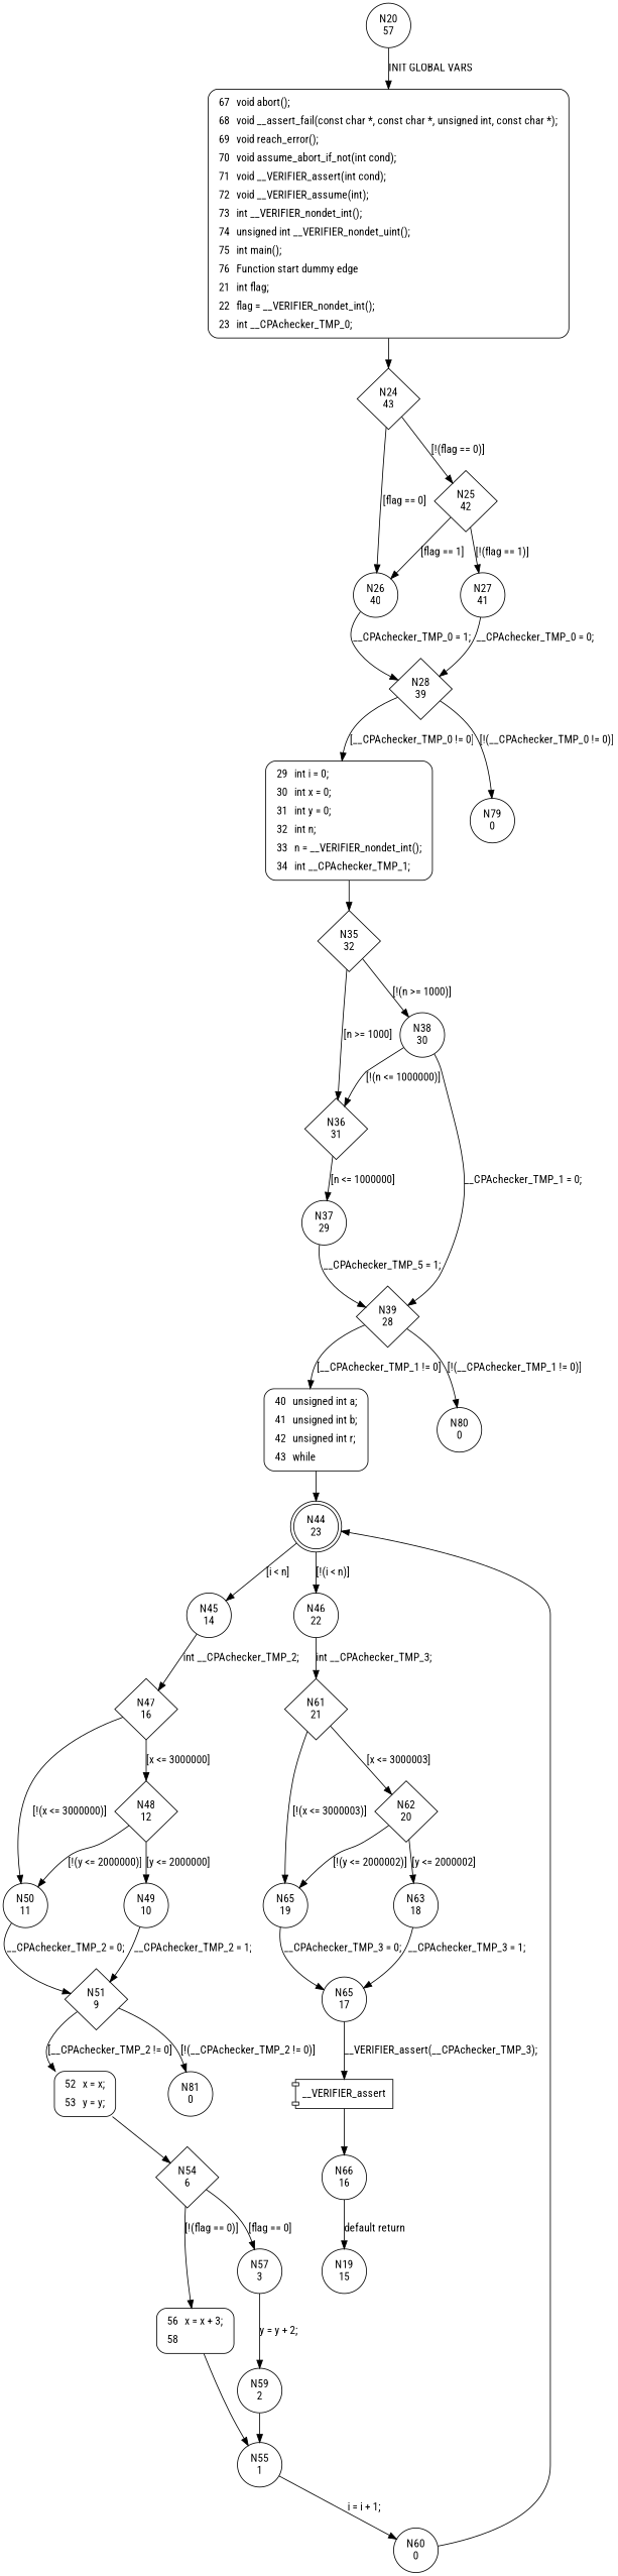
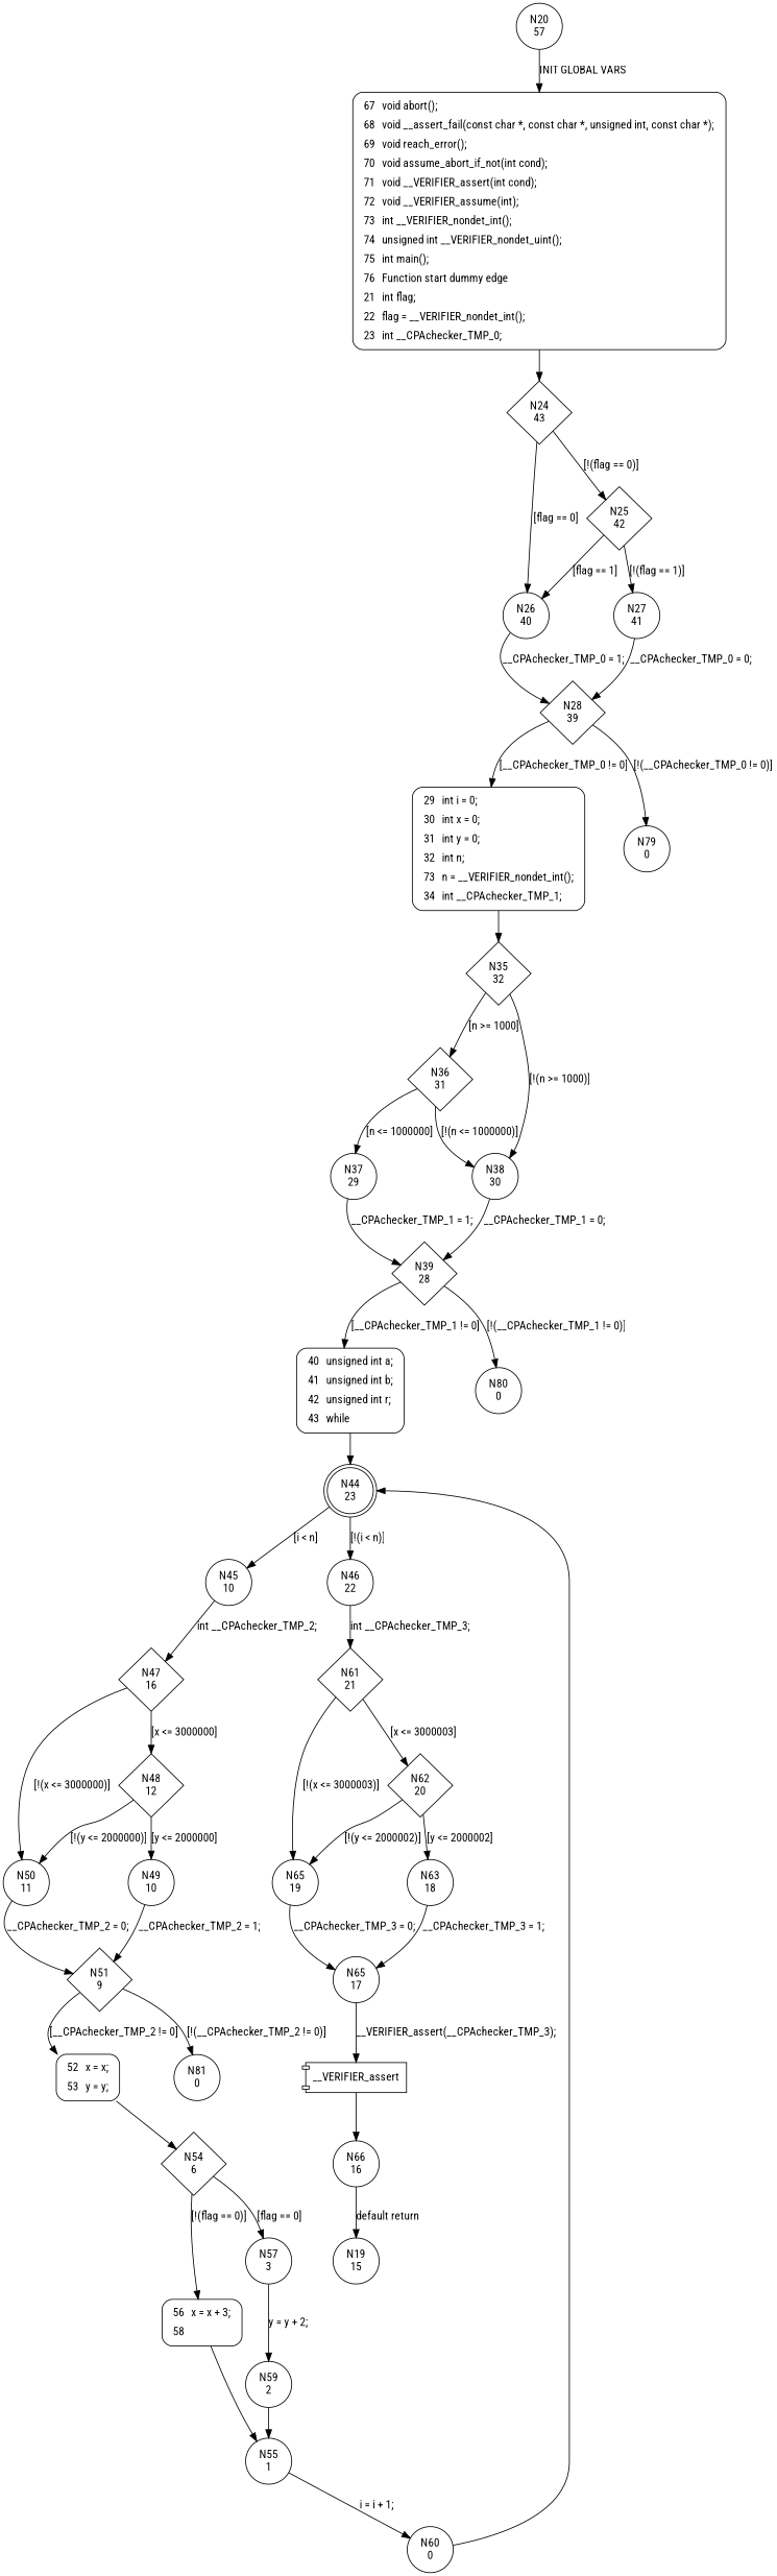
  digraph {
    fontname="Roboto Condensed"
    node [fontname="Roboto Condensed" shape=circle]
    edge [fontname="Roboto Condensed"]
    n1 [label="N20\n57"]
    n2 [fillcolor=white label=<<table border="0" cellborder="0" cellpadding="3" bgcolor="white"><tr><td align="right">67</td><td align="left">void abort();</td></tr><tr><td align="right">68</td><td align="left">void __assert_fail(const char *, const char *, unsigned int, const char *);</td></tr><tr><td align="right">69</td><td align="left">void reach_error();</td></tr><tr><td align="right">70</td><td align="left">void assume_abort_if_not(int cond);</td></tr><tr><td align="right">71</td><td align="left">void __VERIFIER_assert(int cond);</td></tr><tr><td align="right">72</td><td align="left">void __VERIFIER_assume(int);</td></tr><tr><td align="right">73</td><td align="left">int __VERIFIER_nondet_int();</td></tr><tr><td align="right">74</td><td align="left">unsigned int __VERIFIER_nondet_uint();</td></tr><tr><td align="right">75</td><td align="left">int main();</td></tr><tr><td align="right">76</td><td align="left">Function start dummy edge</td></tr><tr><td align="right">21</td><td align="left">int flag;</td></tr><tr><td align="right">22</td><td align="left">flag = __VERIFIER_nondet_int();</td></tr><tr><td align="right">23</td><td align="left">int __CPAchecker_TMP_0;</td></tr></table>> penwidth=1 shape=Mrecord style="filled,bold"]
    n3 [label="N24\n43" shape=diamond]
    n4 [label="N26\n40"]
    n5 [label="N25\n42" shape=diamond]
    n6 [label="N28\n39" shape=diamond]
    n7 [label="N27\n41"]
-   n8 [fillcolor=white label=<<table border="0" cellborder="0" cellpadding="3" bgcolor="white"><tr><td align="right">29</td><td align="left">int i = 0;</td></tr><tr><td align="right">30</td><td align="left">int x = 0;</td></tr><tr><td align="right">31</td><td align="left">int y = 0;</td></tr><tr><td align="right">32</td><td align="left">int n;</td></tr><tr><td align="right">33</td><td align="left">n = __VERIFIER_nondet_int();</td></tr><tr><td align="right">34</td><td align="left">int __CPAchecker_TMP_1;</td></tr></table>> penwidth=1 shape=Mrecord style="filled,bold"]
+   n8 [fillcolor=white label=<<table border="0" cellborder="0" cellpadding="3" bgcolor="white"><tr><td align="right">29</td><td align="left">int i = 0;</td></tr><tr><td align="right">30</td><td align="left">int x = 0;</td></tr><tr><td align="right">31</td><td align="left">int y = 0;</td></tr><tr><td align="right">32</td><td align="left">int n;</td></tr><tr><td align="right">73</td><td align="left">n = __VERIFIER_nondet_int();</td></tr><tr><td align="right">34</td><td align="left">int __CPAchecker_TMP_1;</td></tr></table>> penwidth=1 shape=Mrecord style="filled,bold"]
    n9 [label="N79\n0"]
    n10 [label="N35\n32" shape=diamond]
    n11 [label="N36\n31" shape=diamond]
    n12 [label="N38\n30"]
    n13 [label="N37\n29"]
    n14 [label="N39\n28" shape=diamond]
    n15 [fillcolor=white label=<<table border="0" cellborder="0" cellpadding="3" bgcolor="white"><tr><td align="right">40</td><td align="left">unsigned int a;</td></tr><tr><td align="right">41</td><td align="left">unsigned int b;</td></tr><tr><td align="right">42</td><td align="left">unsigned int r;</td></tr><tr><td align="right">43</td><td align="left">while</td></tr></table>> penwidth=1 shape=Mrecord style="filled,bold"]
    n16 [label="N80\n0"]
    n17 [label="N44\n23" shape=doublecircle]
-   n18 [label="N45\n14"]
+   n18 [label="N45\n10"]
    n19 [label="N46\n22"]
    n20 [label="N47\n16" shape=diamond]
    n21 [label="N61\n21" shape=diamond]
    n22 [label="N48\n12" shape=diamond]
    n23 [label="N50\n11"]
    n24 [label="N62\n20" shape=diamond]
    n25 [label="N65\n19"]
    n26 [label="N63\n18"]
    n27 [label="N65\n17"]
    n28 [label=__VERIFIER_assert shape=component]
    n29 [label="N66\n16"]
    n30 [label="N19\n15"]
    n31 [label="N49\n10"]
    n32 [label="N51\n9" shape=diamond]
    n33 [fillcolor=white label=<<table border="0" cellborder="0" cellpadding="3" bgcolor="white"><tr><td align="right">52</td><td align="left">x = x;</td></tr><tr><td align="right">53</td><td align="left">y = y;</td></tr></table>> penwidth=1 shape=Mrecord style="filled,bold"]
    n34 [label="N81\n0"]
    n35 [label="N54\n6" shape=diamond]
    n36 [label="N57\n3"]
    n37 [fillcolor=white label=<<table border="0" cellborder="0" cellpadding="3" bgcolor="white"><tr><td align="right">56</td><td align="left">x = x + 3;</td></tr><tr><td align="right">58</td><td align="left"></td></tr></table>> penwidth=1 shape=Mrecord style="filled,bold"]
    n38 [label="N59\n2"]
    n39 [label="N55\n1"]
    n40 [label="N60\n0"]
    n1 -> n2 [label="INIT GLOBAL VARS"]
    n2 -> n3
    n3 -> n4 [label="[flag == 0]"]
    n3 -> n5 [label="[!(flag == 0)]"]
    n4 -> n6 [label="__CPAchecker_TMP_0 = 1;"]
    n5 -> n4 [label="[flag == 1]"]
    n5 -> n7 [label="[!(flag == 1)]"]
    n6 -> n8 [label="[__CPAchecker_TMP_0 != 0]"]
    n6 -> n9 [label="[!(__CPAchecker_TMP_0 != 0)]"]
    n7 -> n6 [label="__CPAchecker_TMP_0 = 0;"]
    n8 -> n10
    n10 -> n11 [label="[n >= 1000]"]
    n10 -> n12 [label="[!(n >= 1000)]"]
-   n12 -> n11 [label="[!(n <= 1000000)]"]
+   n11 -> n12 [label="[!(n <= 1000000)]"]
    n11 -> n13 [label="[n <= 1000000]"]
    n12 -> n14 [label="__CPAchecker_TMP_1 = 0;"]
-   n13 -> n14 [label="__CPAchecker_TMP_5 = 1;"]
+   n13 -> n14 [label="__CPAchecker_TMP_1 = 1;"]
    n14 -> n15 [label="[__CPAchecker_TMP_1 != 0]"]
    n14 -> n16 [label="[!(__CPAchecker_TMP_1 != 0)]"]
    n15 -> n17
    n17 -> n18 [label="[i < n]"]
    n17 -> n19 [label="[!(i < n)]"]
    n18 -> n20 [label="int __CPAchecker_TMP_2;"]
    n19 -> n21 [label="int __CPAchecker_TMP_3;"]
    n20 -> n22 [label="[x <= 3000000]"]
    n20 -> n23 [label="[!(x <= 3000000)]"]
    n21 -> n24 [label="[x <= 3000003]"]
    n21 -> n25 [label="[!(x <= 3000003)]"]
    n22 -> n23 [label="[!(y <= 2000000)]"]
    n22 -> n31 [label="[y <= 2000000]"]
    n23 -> n32 [label="__CPAchecker_TMP_2 = 0;"]
    n24 -> n25 [label="[!(y <= 2000002)]"]
    n24 -> n26 [label="[y <= 2000002]"]
    n25 -> n27 [label="__CPAchecker_TMP_3 = 0;"]
    n26 -> n27 [label="__CPAchecker_TMP_3 = 1;"]
    n27 -> n28 [label="__VERIFIER_assert(__CPAchecker_TMP_3);"]
    n28 -> n29
    n29 -> n30 [label="default return"]
    n31 -> n32 [label="__CPAchecker_TMP_2 = 1;"]
    n32 -> n33 [label="[__CPAchecker_TMP_2 != 0]"]
    n32 -> n34 [label="[!(__CPAchecker_TMP_2 != 0)]"]
    n33 -> n35
    n35 -> n36 [label="[flag == 0]"]
    n35 -> n37 [label="[!(flag == 0)]"]
    n36 -> n38 [label="y = y + 2;"]
    n37 -> n39
    n38 -> n39
    n39 -> n40 [label="i = i + 1;"]
    n40 -> n17
  }
